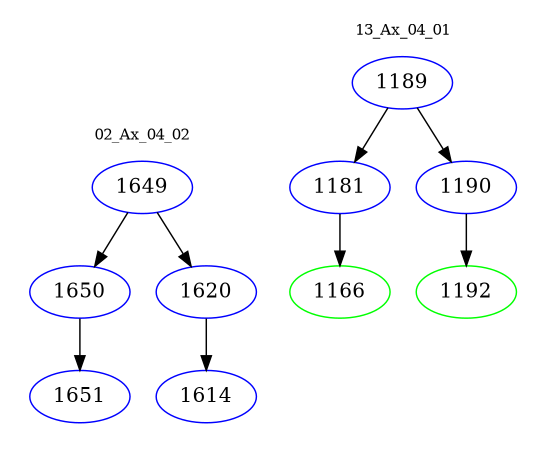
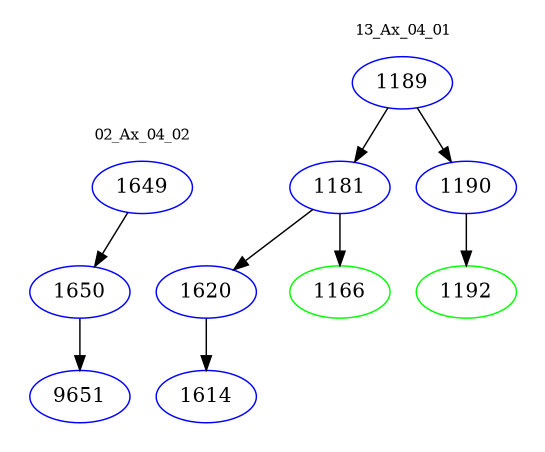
  digraph {
    node [color=blue]
    edge [color=black]
    n1 [label=1649]
    n2 [label=1620]
    n3 [label=1650]
    n4 [label=1614]
-   n5 [label=1651]
+   n5 [label=9651]
    n6 [label=1189]
    n7 [label=1181]
    n8 [label=1190]
    n9 [color=green label=1166]
    n10 [color=green label=1192]
    subgraph cluster_1 {
      color=white
      fontsize=10
      label="02_Ax_04_02"
      n1
      n2
      n3
      n4
      n5
    }
    subgraph cluster_2 {
      color=white
      fontsize=10
      label="13_Ax_04_01"
      n6
      n7
      n8
      n9
      n10
    }
-   n1 -> n2
+   n7 -> n2
    n1 -> n3
    n2 -> n4
    n3 -> n5
    n6 -> n7
    n6 -> n8
    n7 -> n9
    n8 -> n10
  }
